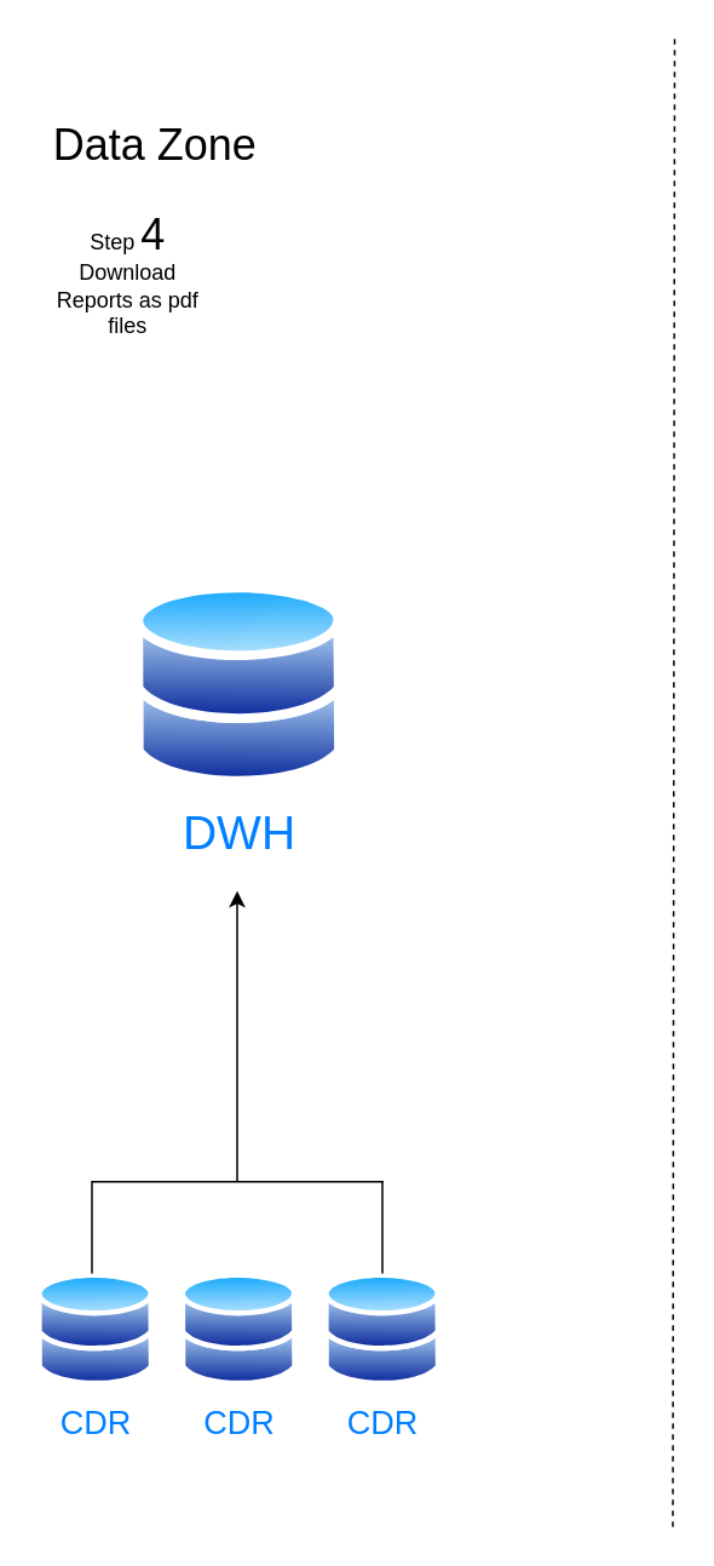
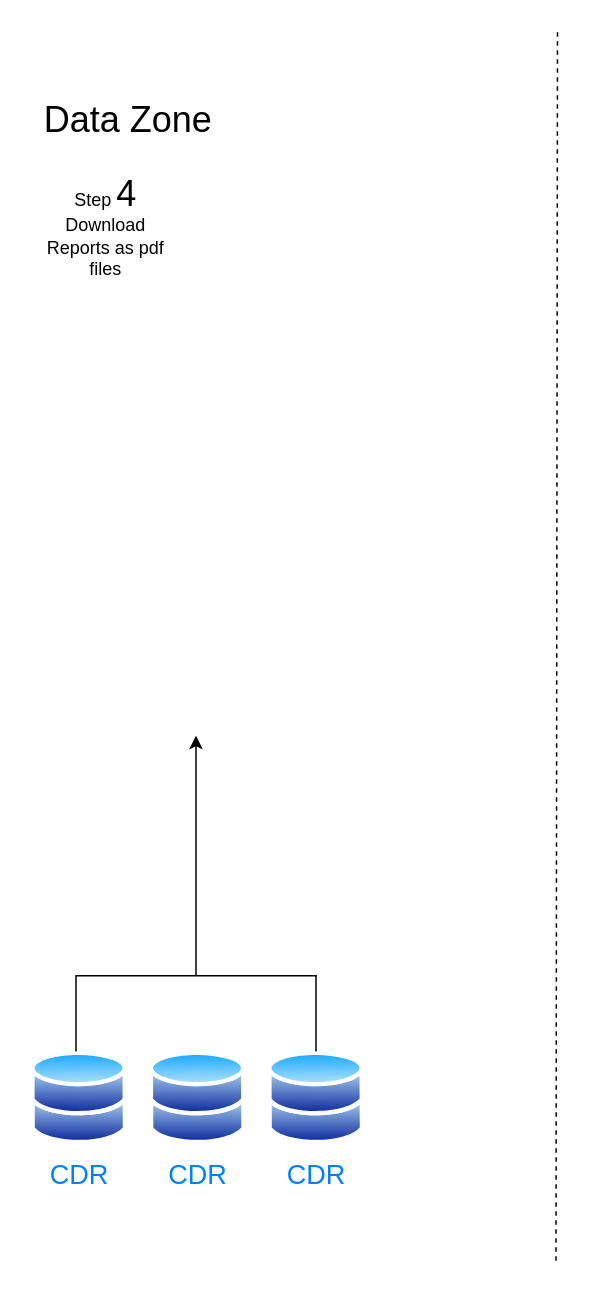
  <mxCell id="0" />
  <mxCell id="1" parent="0" />
  <mxCell id="2" value="" style="endArrow=none;dashed=1;html=1;" parent="1" edge="1"><mxGeometry width="50" height="50" relative="1" as="geometry"><mxPoint x="370" y="840" as="sourcePoint" /><mxPoint x="371" y="20" as="targetPoint" /></mxGeometry></mxCell>
  <mxCell id="3" value="&lt;font style=&quot;font-size: 24px&quot;&gt;Data Zone&lt;/font&gt;" style="text;html=1;strokeColor=none;fillColor=none;align=center;verticalAlign=middle;whiteSpace=wrap;rounded=0;" parent="1" vertex="1"><mxGeometry x="20" y="70" width="130" height="20" as="geometry" /></mxCell>
  <mxCell id="4" value="Step &lt;font style=&quot;font-size: 24px&quot;&gt;4&lt;/font&gt;&lt;br&gt;Download Reports as pdf files" style="text;html=1;strokeColor=none;fillColor=none;align=center;verticalAlign=middle;whiteSpace=wrap;rounded=0;" parent="1" vertex="1"><mxGeometry x="20" y="140" width="100" height="20" as="geometry" /></mxCell>
- <mxCell id="5" value="DWH" style="aspect=fixed;perimeter=ellipsePerimeter;html=1;align=center;shadow=0;dashed=0;spacingTop=3;image;image=img/lib/active_directory/databases.svg;strokeWidth=2;fontSize=26;fontColor=#007FFF;" parent="1" vertex="1"><mxGeometry x="73.49" y="320" width="115.62" height="113.32" as="geometry" /></mxCell>
  <mxCell id="6" value="CDR" style="aspect=fixed;perimeter=ellipsePerimeter;html=1;align=center;shadow=0;dashed=0;spacingTop=3;image;image=img/lib/active_directory/databases.svg;strokeWidth=2;fontSize=18;fontColor=#007FFF;" vertex="1" parent="1"><mxGeometry x="20" y="700" width="64.6" height="63.32" as="geometry" /></mxCell>
  <mxCell id="7" value="CDR" style="aspect=fixed;perimeter=ellipsePerimeter;html=1;align=center;shadow=0;dashed=0;spacingTop=3;image;image=img/lib/active_directory/databases.svg;strokeWidth=2;fontSize=18;fontColor=#007FFF;" vertex="1" parent="1"><mxGeometry x="99" y="700" width="64.6" height="63.32" as="geometry" /></mxCell>
  <mxCell id="8" value="CDR" style="aspect=fixed;perimeter=ellipsePerimeter;html=1;align=center;shadow=0;dashed=0;spacingTop=3;image;image=img/lib/active_directory/databases.svg;strokeWidth=2;fontSize=18;fontColor=#007FFF;" vertex="1" parent="1"><mxGeometry x="178" y="700" width="64.6" height="63.32" as="geometry" /></mxCell>
  <mxCell id="9" value="" style="edgeStyle=orthogonalEdgeStyle;rounded=0;orthogonalLoop=1;jettySize=auto;html=1;fontSize=18;" edge="1" parent="1" source="10"><mxGeometry relative="1" as="geometry"><mxPoint x="130" y="490" as="targetPoint" /></mxGeometry></mxCell>
  <mxCell id="10" value="" style="shape=partialRectangle;whiteSpace=wrap;html=1;bottom=0;right=0;fillColor=none;fontSize=18;" vertex="1" parent="1"><mxGeometry x="50" y="650" width="160" height="50" as="geometry" /></mxCell>
  <mxCell id="11" value="" style="shape=partialRectangle;whiteSpace=wrap;html=1;right=0;top=0;bottom=0;fillColor=none;routingCenterX=-0.5;fontSize=18;" vertex="1" parent="1"><mxGeometry x="210" y="650" width="120" height="50" as="geometry" /></mxCell>
